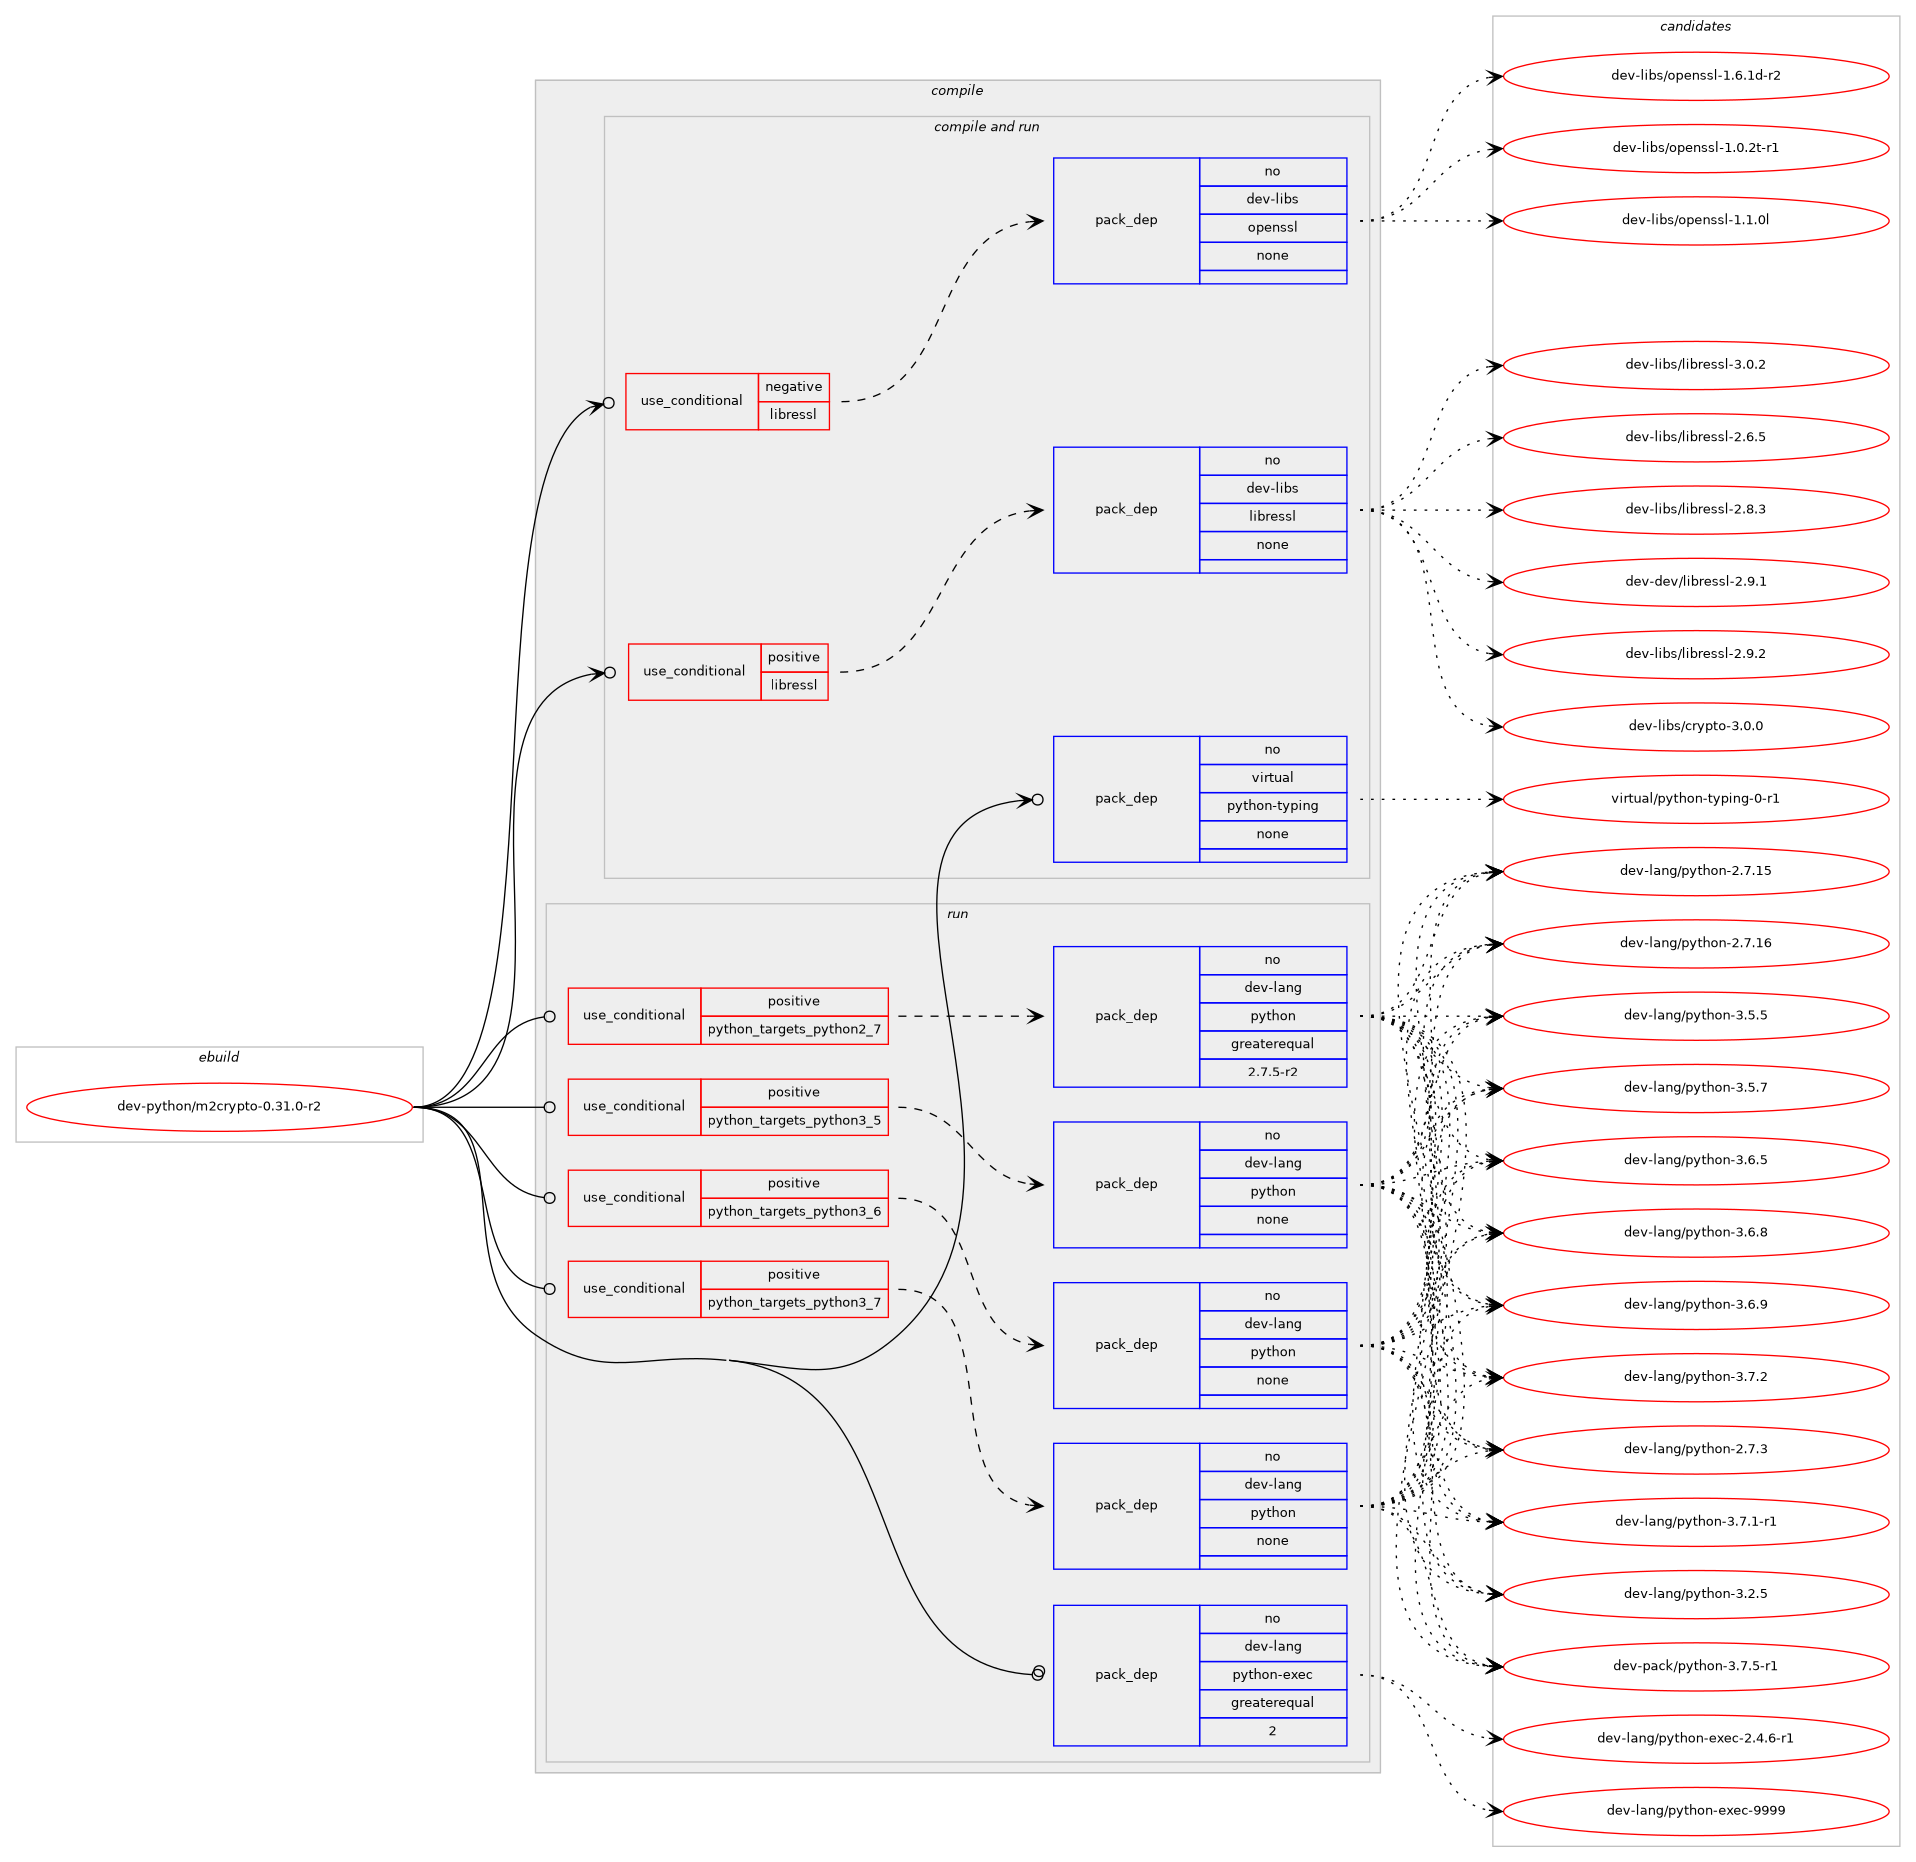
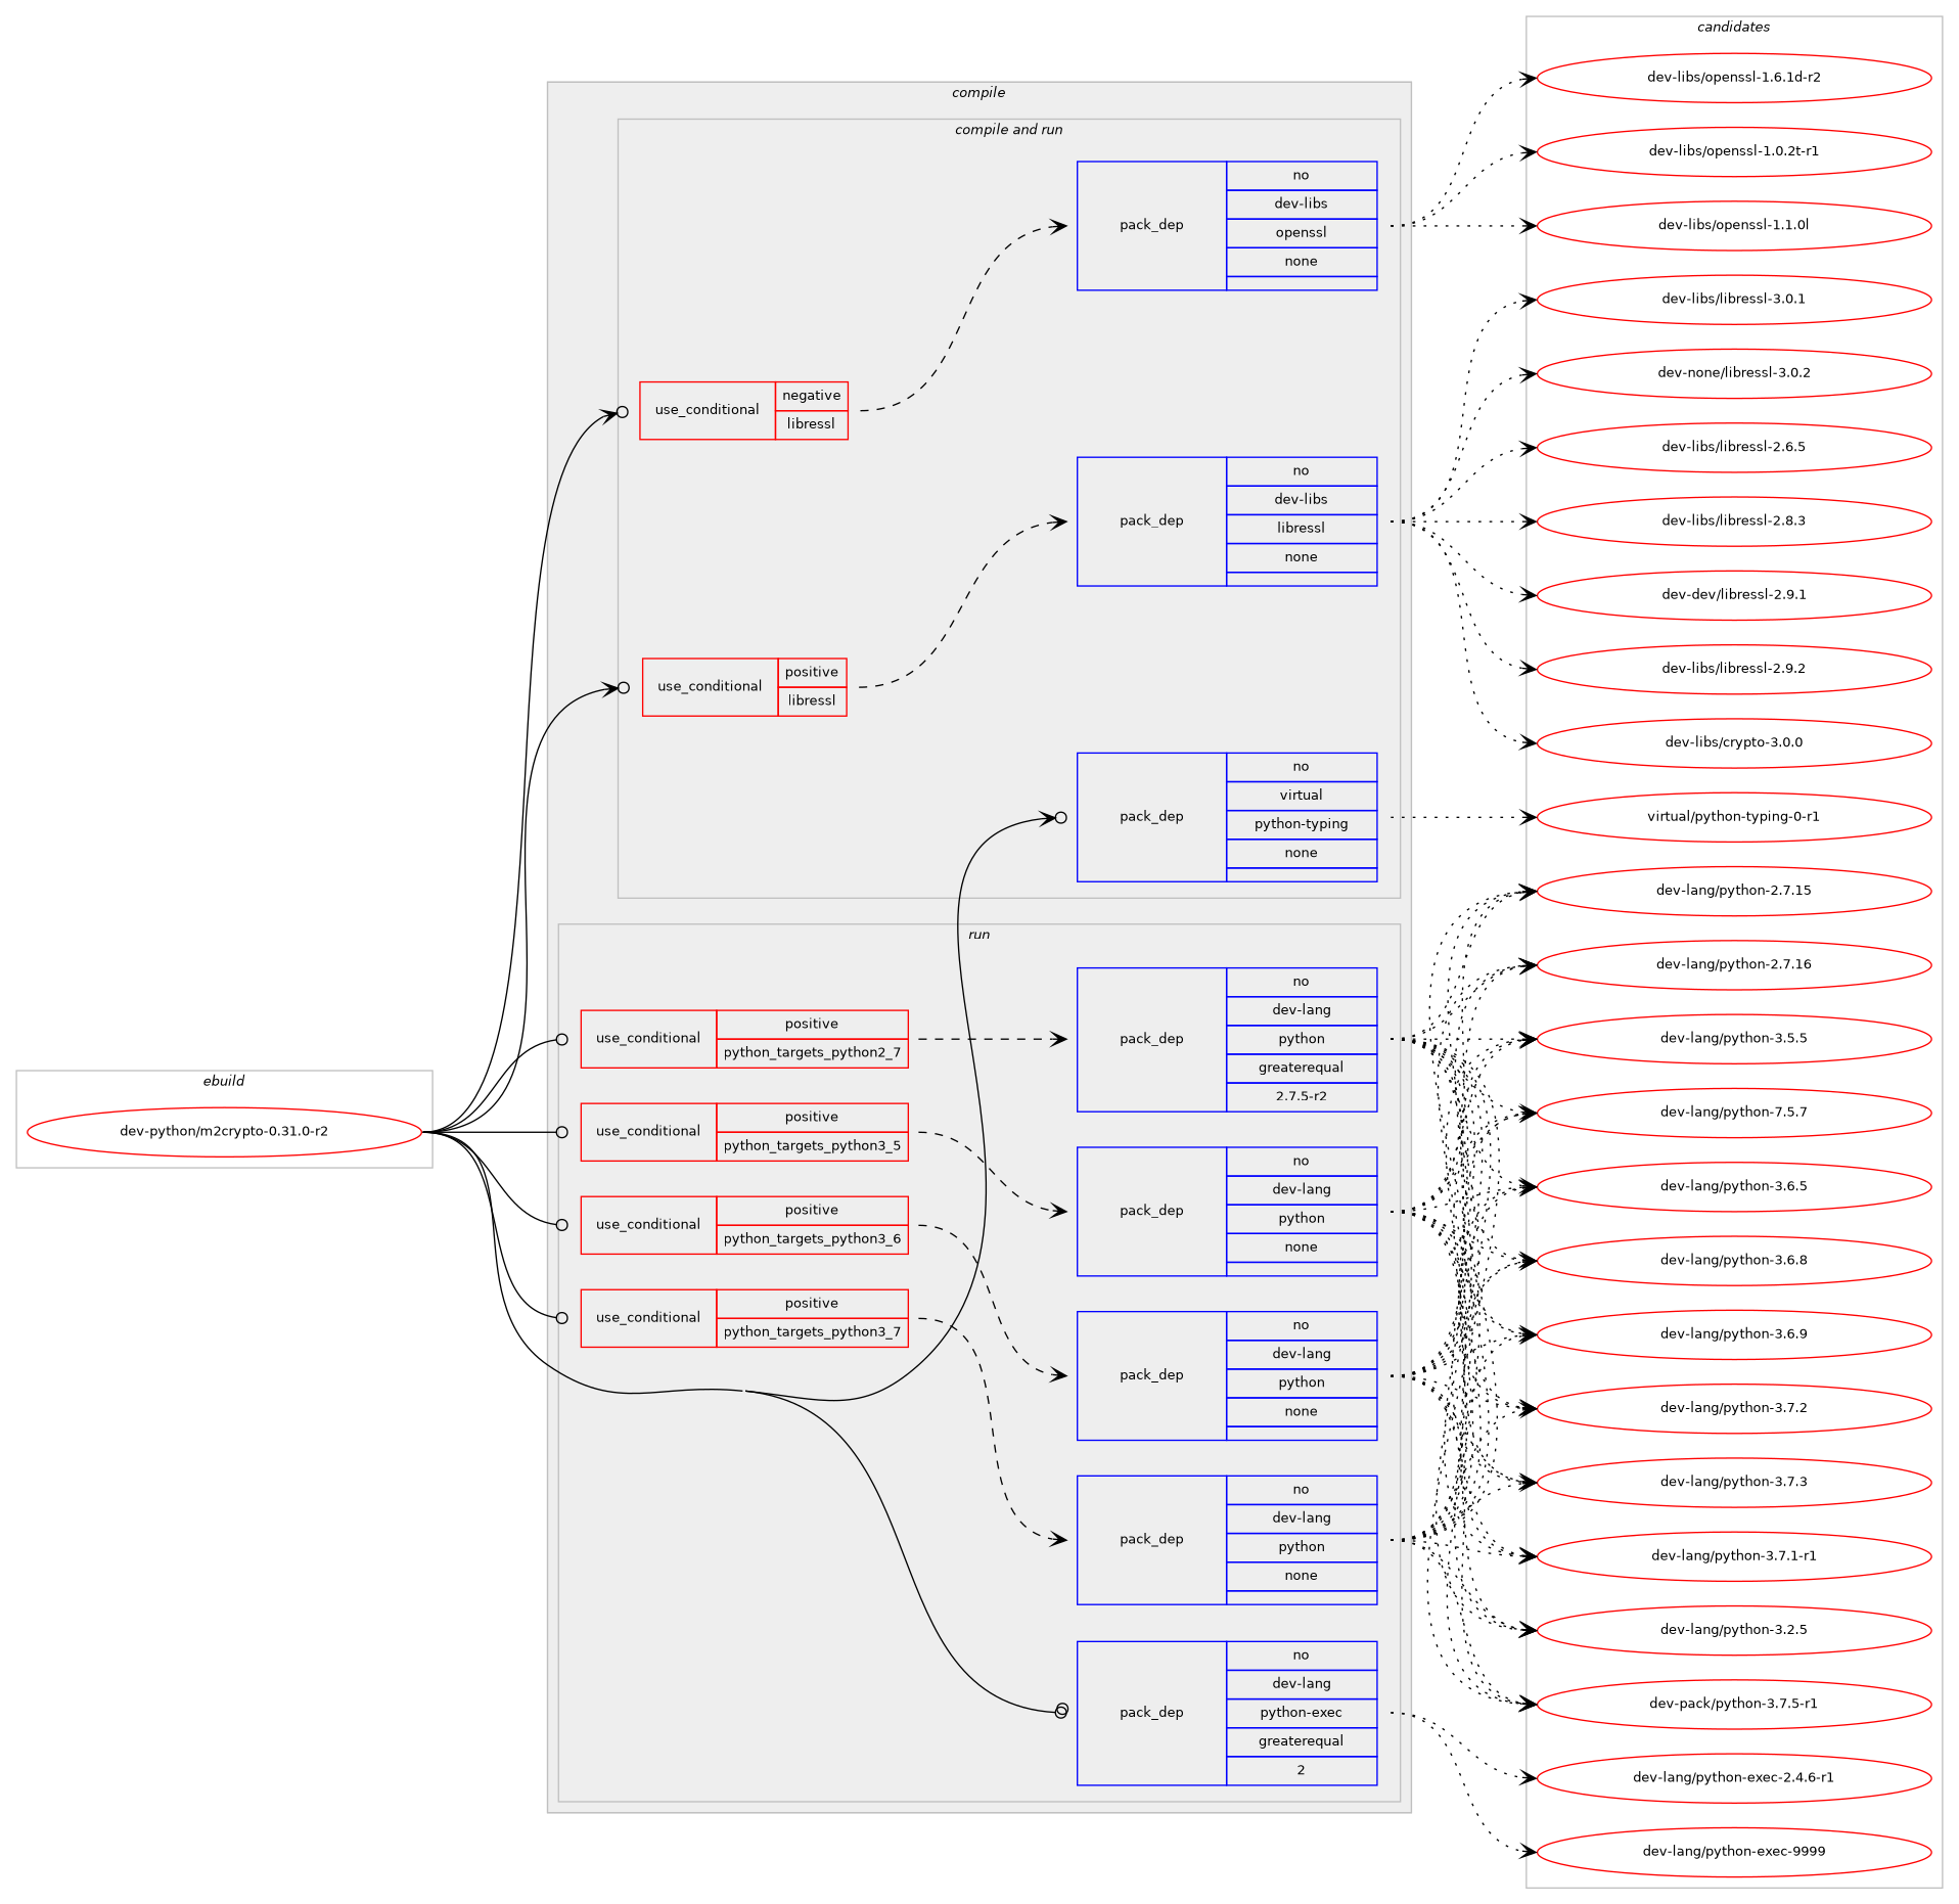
  digraph {
    compound=true
    concentrate=true
    fontname=Helvetica
    fontsize=10
    newrank=true
    rankdir=LR
    ranksep=1.5
    node [color=red fontname=Helvetica fontsize=10]
    edge [arrowhead=vee headport=w style=dotted tailport=e weight=100]
    n1 [label="dev-python/m2crypto-0.31.0-r2" width=4]
    n2 [color=blue label=<<TABLE BORDER="0" CELLBORDER="1" CELLSPACING="0" CELLPADDING="4" WIDTH="220"><TR><TD ROWSPAN="6" CELLPADDING="30">pack_dep</TD></TR><TR><TD WIDTH="110">no</TD></TR><TR><TD>dev-libs</TD></TR><TR><TD>openssl</TD></TR><TR><TD>none</TD></TR><TR><TD></TD></TR></TABLE>> shape=none]
    n3 [label=<<TABLE BORDER="0" CELLBORDER="1" CELLSPACING="0" CELLPADDING="4"><TR><TD ROWSPAN="3" CELLPADDING="10">use_conditional</TD></TR><TR><TD>negative</TD></TR><TR><TD>libressl</TD></TR></TABLE>> shape=none]
    n4 [color=blue label=<<TABLE BORDER="0" CELLBORDER="1" CELLSPACING="0" CELLPADDING="4" WIDTH="220"><TR><TD ROWSPAN="6" CELLPADDING="30">pack_dep</TD></TR><TR><TD WIDTH="110">no</TD></TR><TR><TD>dev-libs</TD></TR><TR><TD>libressl</TD></TR><TR><TD>none</TD></TR><TR><TD></TD></TR></TABLE>> shape=none]
    n5 [label=<<TABLE BORDER="0" CELLBORDER="1" CELLSPACING="0" CELLPADDING="4"><TR><TD ROWSPAN="3" CELLPADDING="10">use_conditional</TD></TR><TR><TD>positive</TD></TR><TR><TD>libressl</TD></TR></TABLE>> shape=none]
    n6 [color=blue label=<<TABLE BORDER="0" CELLBORDER="1" CELLSPACING="0" CELLPADDING="4" WIDTH="220"><TR><TD ROWSPAN="6" CELLPADDING="30">pack_dep</TD></TR><TR><TD WIDTH="110">no</TD></TR><TR><TD>virtual</TD></TR><TR><TD>python-typing</TD></TR><TR><TD>none</TD></TR><TR><TD></TD></TR></TABLE>> shape=none]
    n7 [color=blue label=<<TABLE BORDER="0" CELLBORDER="1" CELLSPACING="0" CELLPADDING="4" WIDTH="220"><TR><TD ROWSPAN="6" CELLPADDING="30">pack_dep</TD></TR><TR><TD WIDTH="110">no</TD></TR><TR><TD>dev-lang</TD></TR><TR><TD>python</TD></TR><TR><TD>greaterequal</TD></TR><TR><TD>2.7.5-r2</TD></TR></TABLE>> shape=none]
    n8 [label=<<TABLE BORDER="0" CELLBORDER="1" CELLSPACING="0" CELLPADDING="4"><TR><TD ROWSPAN="3" CELLPADDING="10">use_conditional</TD></TR><TR><TD>positive</TD></TR><TR><TD>python_targets_python2_7</TD></TR></TABLE>> shape=none]
    n9 [color=blue label=<<TABLE BORDER="0" CELLBORDER="1" CELLSPACING="0" CELLPADDING="4" WIDTH="220"><TR><TD ROWSPAN="6" CELLPADDING="30">pack_dep</TD></TR><TR><TD WIDTH="110">no</TD></TR><TR><TD>dev-lang</TD></TR><TR><TD>python</TD></TR><TR><TD>none</TD></TR><TR><TD></TD></TR></TABLE>> shape=none]
    n10 [label=<<TABLE BORDER="0" CELLBORDER="1" CELLSPACING="0" CELLPADDING="4"><TR><TD ROWSPAN="3" CELLPADDING="10">use_conditional</TD></TR><TR><TD>positive</TD></TR><TR><TD>python_targets_python3_5</TD></TR></TABLE>> shape=none]
    n11 [color=blue label=<<TABLE BORDER="0" CELLBORDER="1" CELLSPACING="0" CELLPADDING="4" WIDTH="220"><TR><TD ROWSPAN="6" CELLPADDING="30">pack_dep</TD></TR><TR><TD WIDTH="110">no</TD></TR><TR><TD>dev-lang</TD></TR><TR><TD>python</TD></TR><TR><TD>none</TD></TR><TR><TD></TD></TR></TABLE>> shape=none]
    n12 [label=<<TABLE BORDER="0" CELLBORDER="1" CELLSPACING="0" CELLPADDING="4"><TR><TD ROWSPAN="3" CELLPADDING="10">use_conditional</TD></TR><TR><TD>positive</TD></TR><TR><TD>python_targets_python3_6</TD></TR></TABLE>> shape=none]
    n13 [color=blue label=<<TABLE BORDER="0" CELLBORDER="1" CELLSPACING="0" CELLPADDING="4" WIDTH="220"><TR><TD ROWSPAN="6" CELLPADDING="30">pack_dep</TD></TR><TR><TD WIDTH="110">no</TD></TR><TR><TD>dev-lang</TD></TR><TR><TD>python</TD></TR><TR><TD>none</TD></TR><TR><TD></TD></TR></TABLE>> shape=none]
    n14 [label=<<TABLE BORDER="0" CELLBORDER="1" CELLSPACING="0" CELLPADDING="4"><TR><TD ROWSPAN="3" CELLPADDING="10">use_conditional</TD></TR><TR><TD>positive</TD></TR><TR><TD>python_targets_python3_7</TD></TR></TABLE>> shape=none]
    n15 [color=blue label=<<TABLE BORDER="0" CELLBORDER="1" CELLSPACING="0" CELLPADDING="4" WIDTH="220"><TR><TD ROWSPAN="6" CELLPADDING="30">pack_dep</TD></TR><TR><TD WIDTH="110">no</TD></TR><TR><TD>dev-lang</TD></TR><TR><TD>python-exec</TD></TR><TR><TD>greaterequal</TD></TR><TR><TD>2</TD></TR></TABLE>> shape=none]
    n16 [label="dev-libs/openssl-1.0.2t-r1" width=4]
    n17 [label="dev-libs/openssl-1.1.0l" width=4]
    n18 [label="dev-libs/openssl-1.6.1d-r2" width=4]
    n19 [label="dev-libs/libressl-2.6.5" width=4]
    n20 [label="dev-libs/libressl-2.8.3" width=4]
    n21 [label="dev-dev/libressl-2.9.1" width=4]
    n22 [label="dev-libs/libressl-2.9.2" width=4]
    n23 [label="dev-libs/crypto-3.0.0" width=4]
-   n25 [label="dev-libs/libressl-3.0.2" width=4]
+   n24 [label="dev-libs/libressl-3.0.1" width=4]
+   n25 [label="dev-none/libressl-3.0.2" width=4]
    n26 [label="virtual/python-typing-0-r1" width=4]
    n27 [label="dev-lang/python-2.7.15" width=4]
    n28 [label="dev-lang/python-2.7.16" width=4]
    n29 [label="dev-lang/python-3.5.5" width=4]
-   n30 [label="dev-lang/python-3.5.7" width=4]
+   n30 [label="dev-lang/python-7.5.7" width=4]
    n31 [label="dev-lang/python-3.6.5" width=4]
    n32 [label="dev-lang/python-3.6.8" width=4]
    n33 [label="dev-lang/python-3.6.9" width=4]
    n34 [label="dev-lang/python-3.7.2" width=4]
-   n35 [label="dev-lang/python-2.7.3" width=4]
+   n35 [label="dev-lang/python-3.7.3" width=4]
    n36 [label="dev-lang/python-3.7.1-r1" width=4]
    n37 [label="dev-lang/python-3.2.5" width=4]
    n38 [label="dev-pack/python-3.7.5-r1" width=4]
    n39 [label="dev-lang/python-exec-2.4.6-r1" width=4]
    n40 [label="dev-lang/python-exec-9999" width=4]
    subgraph cluster_1 {
      color=gray
      label=<<i>ebuild</i>>
      rank=same
      n1
    }
    subgraph cluster_2 {
      color=gray
      label=<<i>dependencies</i>>
      subgraph cluster_3 {
        color=gray
        fillcolor="#eeeeee"
        label=<<i>compile</i>>
        style=filled
      }
      subgraph cluster_4 {
        color=gray
        fillcolor="#eeeeee"
        label=<<i>compile and run</i>>
        style=filled
        subgraph sub_5 {
          color=gray
          fillcolor="#eeeeee"
          label=<<i>compile and run</i>>
          style=filled
          n3
          subgraph sub_6 {
            color=gray
            fillcolor="#eeeeee"
            label=<<i>compile and run</i>>
            style=filled
            n2
          }
        }
        subgraph sub_7 {
          color=gray
          fillcolor="#eeeeee"
          label=<<i>compile and run</i>>
          style=filled
          n5
          subgraph sub_8 {
            color=gray
            fillcolor="#eeeeee"
            label=<<i>compile and run</i>>
            style=filled
            n4
          }
        }
        subgraph sub_9 {
          color=gray
          fillcolor="#eeeeee"
          label=<<i>compile and run</i>>
          style=filled
          n6
        }
      }
      subgraph cluster_10 {
        color=gray
        fillcolor="#eeeeee"
        label=<<i>run</i>>
        style=filled
        subgraph sub_11 {
          color=gray
          fillcolor="#eeeeee"
          label=<<i>run</i>>
          style=filled
          n8
          subgraph sub_12 {
            color=gray
            fillcolor="#eeeeee"
            label=<<i>run</i>>
            style=filled
            n7
          }
        }
        subgraph sub_13 {
          color=gray
          fillcolor="#eeeeee"
          label=<<i>run</i>>
          style=filled
          n10
          subgraph sub_14 {
            color=gray
            fillcolor="#eeeeee"
            label=<<i>run</i>>
            style=filled
            n9
          }
        }
        subgraph sub_15 {
          color=gray
          fillcolor="#eeeeee"
          label=<<i>run</i>>
          style=filled
          n12
          subgraph sub_16 {
            color=gray
            fillcolor="#eeeeee"
            label=<<i>run</i>>
            style=filled
            n11
          }
        }
        subgraph sub_17 {
          color=gray
          fillcolor="#eeeeee"
          label=<<i>run</i>>
          style=filled
          n14
          subgraph sub_18 {
            color=gray
            fillcolor="#eeeeee"
            label=<<i>run</i>>
            style=filled
            n13
          }
        }
        subgraph sub_19 {
          color=gray
          fillcolor="#eeeeee"
          label=<<i>run</i>>
          style=filled
          n15
        }
      }
    }
    subgraph cluster_20 {
      color=gray
      label=<<i>candidates</i>>
      rank=same
      subgraph sub_21 {
        color=black
        label=<<i>candidates</i>>
        nodesep=1
        rank=same
        n16
        n17
        n18
      }
      subgraph sub_22 {
        color=black
        label=<<i>candidates</i>>
        nodesep=1
        rank=same
        n19
        n20
        n21
        n22
        n23
+       n24
        n25
      }
      subgraph sub_23 {
        color=black
        label=<<i>candidates</i>>
        nodesep=1
        rank=same
        n26
      }
      subgraph sub_24 {
        color=black
        label=<<i>candidates</i>>
        nodesep=1
        rank=same
        n27
        n28
        n29
        n30
        n31
        n32
        n33
        n34
        n35
        n36
        n37
        n38
      }
      subgraph sub_25 {
        color=black
        label=<<i>candidates</i>>
        nodesep=1
        rank=same
        n27
        n28
        n29
        n30
        n31
        n32
        n33
        n34
        n35
        n36
        n37
        n38
      }
      subgraph sub_26 {
        color=black
        label=<<i>candidates</i>>
        nodesep=1
        rank=same
        n27
        n28
        n29
        n30
        n31
        n32
        n33
        n34
        n35
        n36
        n37
        n38
      }
      subgraph sub_27 {
        color=black
        label=<<i>candidates</i>>
        nodesep=1
        rank=same
        n27
        n28
        n29
        n30
        n31
        n32
        n33
        n34
        n35
        n36
        n37
        n38
      }
      subgraph sub_28 {
        color=black
        label=<<i>candidates</i>>
        nodesep=1
        rank=same
        n39
        n40
      }
    }
    n1 -> n3 [arrowhead=odotvee style=solid weight=20]
    n1 -> n5 [arrowhead=odotvee style=solid weight=20]
    n1 -> n6 [arrowhead=odotvee style=solid weight=20]
    n1 -> n8 [arrowhead=odot style=solid weight=20]
    n1 -> n10 [arrowhead=odot style=solid weight=20]
    n1 -> n12 [arrowhead=odot style=solid weight=20]
    n1 -> n14 [arrowhead=odot style=solid weight=20]
    n1 -> n15 [arrowhead=odot style=solid weight=20]
    n2 -> n16
    n2 -> n17
    n2 -> n18
    n3 -> n2 [style=dashed weight=20]
    n4 -> n19
    n4 -> n20
    n4 -> n21
    n4 -> n22
    n4 -> n23
+   n4 -> n24
    n4 -> n25
    n5 -> n4 [style=dashed weight=20]
    n6 -> n26
    n7 -> n27
    n7 -> n28
    n7 -> n29
    n7 -> n30
    n7 -> n31
    n7 -> n32
    n7 -> n33
    n7 -> n34
    n7 -> n35
    n7 -> n36
    n7 -> n37
    n7 -> n38
    n8 -> n7 [style=dashed weight=20]
    n9 -> n27
    n9 -> n28
    n9 -> n29
    n9 -> n30
    n9 -> n31
    n9 -> n32
    n9 -> n33
    n9 -> n34
    n9 -> n35
    n9 -> n36
    n9 -> n37
    n9 -> n38
    n10 -> n9 [style=dashed weight=20]
    n11 -> n27
    n11 -> n28
    n11 -> n29
    n11 -> n30
    n11 -> n31
    n11 -> n32
    n11 -> n33
    n11 -> n34
    n11 -> n35
    n11 -> n36
    n11 -> n37
    n11 -> n38
    n12 -> n11 [style=dashed weight=20]
    n13 -> n27
    n13 -> n28
    n13 -> n29
    n13 -> n30
    n13 -> n31
    n13 -> n32
    n13 -> n33
    n13 -> n34
    n13 -> n35
    n13 -> n36
    n13 -> n37
    n13 -> n38
    n14 -> n13 [style=dashed weight=20]
    n15 -> n39
    n15 -> n40
  }
